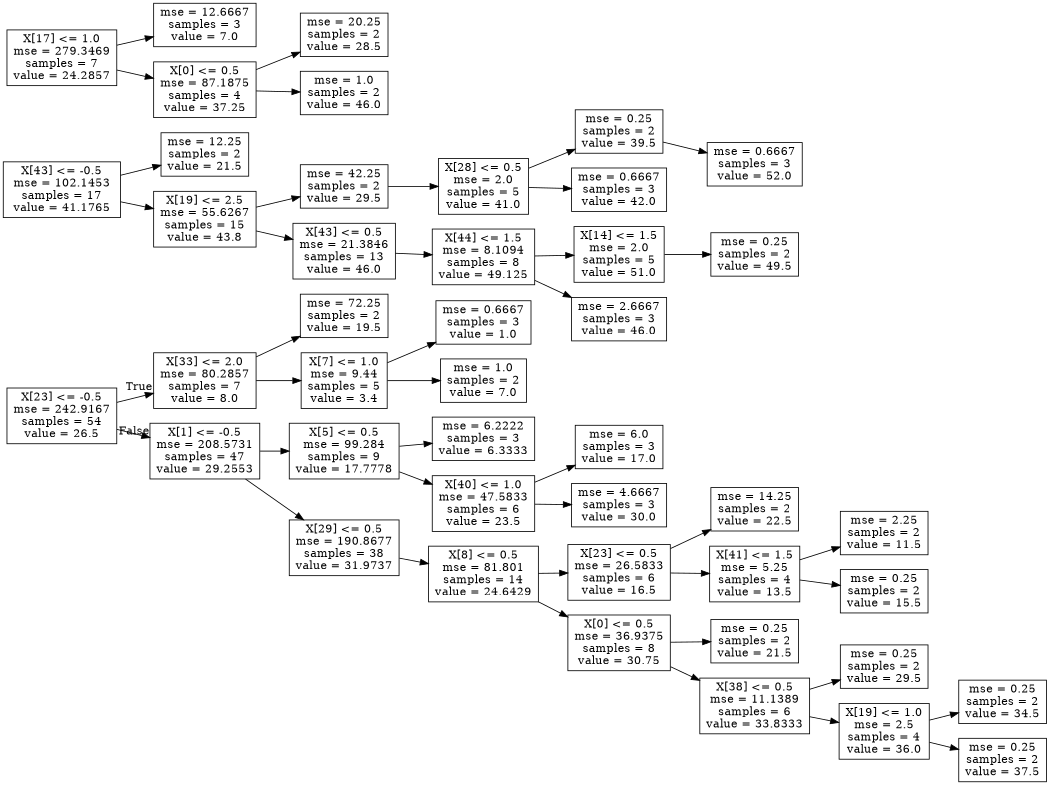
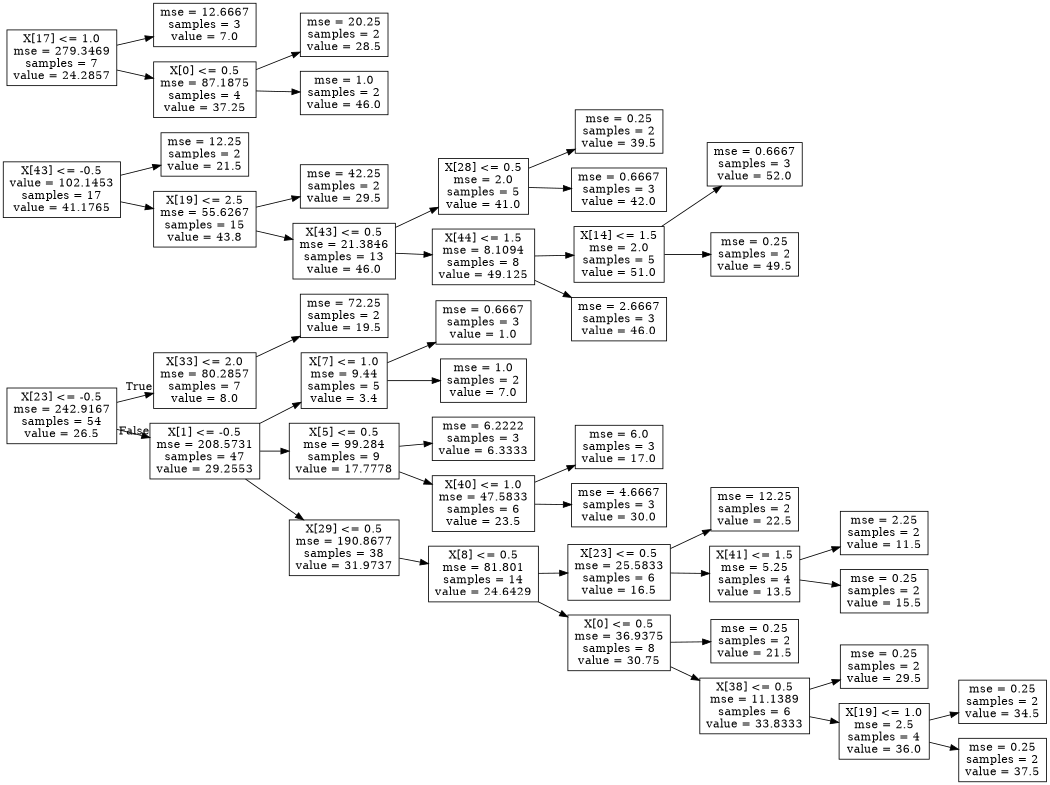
  digraph {
    rankdir=LR
    node [shape=box]
    n1 [label="X[23] <= -0.5\nmse = 242.9167\nsamples = 54\nvalue = 26.5"]
    n2 [label="X[33] <= 2.0\nmse = 80.2857\nsamples = 7\nvalue = 8.0"]
    n3 [label="X[1] <= -0.5\nmse = 208.5731\nsamples = 47\nvalue = 29.2553"]
    n4 [label="X[7] <= 1.0\nmse = 9.44\nsamples = 5\nvalue = 3.4"]
    n5 [label="mse = 72.25\nsamples = 2\nvalue = 19.5"]
    n6 [label="X[5] <= 0.5\nmse = 99.284\nsamples = 9\nvalue = 17.7778"]
    n7 [label="X[29] <= 0.5\nmse = 190.8677\nsamples = 38\nvalue = 31.9737"]
    n8 [label="mse = 0.6667\nsamples = 3\nvalue = 1.0"]
    n9 [label="mse = 1.0\nsamples = 2\nvalue = 7.0"]
    n10 [label="mse = 6.2222\nsamples = 3\nvalue = 6.3333"]
    n11 [label="X[40] <= 1.0\nmse = 47.5833\nsamples = 6\nvalue = 23.5"]
    n12 [label="X[8] <= 0.5\nmse = 81.801\nsamples = 14\nvalue = 24.6429"]
    n13 [label="mse = 6.0\nsamples = 3\nvalue = 17.0"]
    n14 [label="mse = 4.6667\nsamples = 3\nvalue = 30.0"]
-   n15 [label="X[23] <= 0.5\nmse = 26.5833\nsamples = 6\nvalue = 16.5"]
+   n15 [label="X[23] <= 0.5\nmse = 25.5833\nsamples = 6\nvalue = 16.5"]
    n16 [label="X[0] <= 0.5\nmse = 36.9375\nsamples = 8\nvalue = 30.75"]
-   n17 [label="X[43] <= -0.5\nmse = 102.1453\nsamples = 17\nvalue = 41.1765"]
+   n17 [label="X[43] <= -0.5\nvalue = 102.1453\nsamples = 17\nvalue = 41.1765"]
    n18 [label="mse = 12.25\nsamples = 2\nvalue = 21.5"]
    n19 [label="X[19] <= 2.5\nmse = 55.6267\nsamples = 15\nvalue = 43.8"]
    n20 [label="X[17] <= 1.0\nmse = 279.3469\nsamples = 7\nvalue = 24.2857"]
    n21 [label="mse = 12.6667\nsamples = 3\nvalue = 7.0"]
    n22 [label="X[0] <= 0.5\nmse = 87.1875\nsamples = 4\nvalue = 37.25"]
    n23 [label="X[43] <= 0.5\nmse = 21.3846\nsamples = 13\nvalue = 46.0"]
    n24 [label="mse = 42.25\nsamples = 2\nvalue = 29.5"]
    n25 [label="X[28] <= 0.5\nmse = 2.0\nsamples = 5\nvalue = 41.0"]
    n26 [label="X[44] <= 1.5\nmse = 8.1094\nsamples = 8\nvalue = 49.125"]
    n27 [label="mse = 0.25\nsamples = 2\nvalue = 39.5"]
    n28 [label="mse = 0.6667\nsamples = 3\nvalue = 42.0"]
    n29 [label="X[14] <= 1.5\nmse = 2.0\nsamples = 5\nvalue = 51.0"]
    n30 [label="mse = 2.6667\nsamples = 3\nvalue = 46.0"]
    n31 [label="mse = 0.25\nsamples = 2\nvalue = 49.5"]
    n32 [label="mse = 0.6667\nsamples = 3\nvalue = 52.0"]
    n33 [label="mse = 20.25\nsamples = 2\nvalue = 28.5"]
    n34 [label="mse = 1.0\nsamples = 2\nvalue = 46.0"]
-   n35 [label="mse = 14.25\nsamples = 2\nvalue = 22.5"]
+   n35 [label="mse = 12.25\nsamples = 2\nvalue = 22.5"]
    n36 [label="X[41] <= 1.5\nmse = 5.25\nsamples = 4\nvalue = 13.5"]
    n37 [label="mse = 0.25\nsamples = 2\nvalue = 21.5"]
    n38 [label="X[38] <= 0.5\nmse = 11.1389\nsamples = 6\nvalue = 33.8333"]
    n39 [label="mse = 2.25\nsamples = 2\nvalue = 11.5"]
    n40 [label="mse = 0.25\nsamples = 2\nvalue = 15.5"]
    n41 [label="mse = 0.25\nsamples = 2\nvalue = 29.5"]
    n42 [label="X[19] <= 1.0\nmse = 2.5\nsamples = 4\nvalue = 36.0"]
    n43 [label="mse = 0.25\nsamples = 2\nvalue = 34.5"]
    n44 [label="mse = 0.25\nsamples = 2\nvalue = 37.5"]
    n1 -> n2 [headlabel=True labelangle=45 labeldistance=2.5]
    n1 -> n3 [headlabel=False labelangle=-45 labeldistance=2.5]
-   n2 -> n4
+   n3 -> n4
    n2 -> n5
    n3 -> n6
    n3 -> n7
    n4 -> n8
    n4 -> n9
    n6 -> n10
    n6 -> n11
    n7 -> n12
    n11 -> n13
    n11 -> n14
    n12 -> n15
    n12 -> n16
    n15 -> n35
    n15 -> n36
    n16 -> n37
    n16 -> n38
    n17 -> n18
    n17 -> n19
    n19 -> n23
    n19 -> n24
    n20 -> n21
    n20 -> n22
    n22 -> n33
    n22 -> n34
-   n24 -> n25
+   n23 -> n25
    n23 -> n26
    n25 -> n27
    n25 -> n28
    n26 -> n29
    n26 -> n30
    n29 -> n31
-   n27 -> n32
+   n29 -> n32
    n36 -> n39
    n36 -> n40
    n38 -> n41
    n38 -> n42
    n42 -> n43
    n42 -> n44
  }
